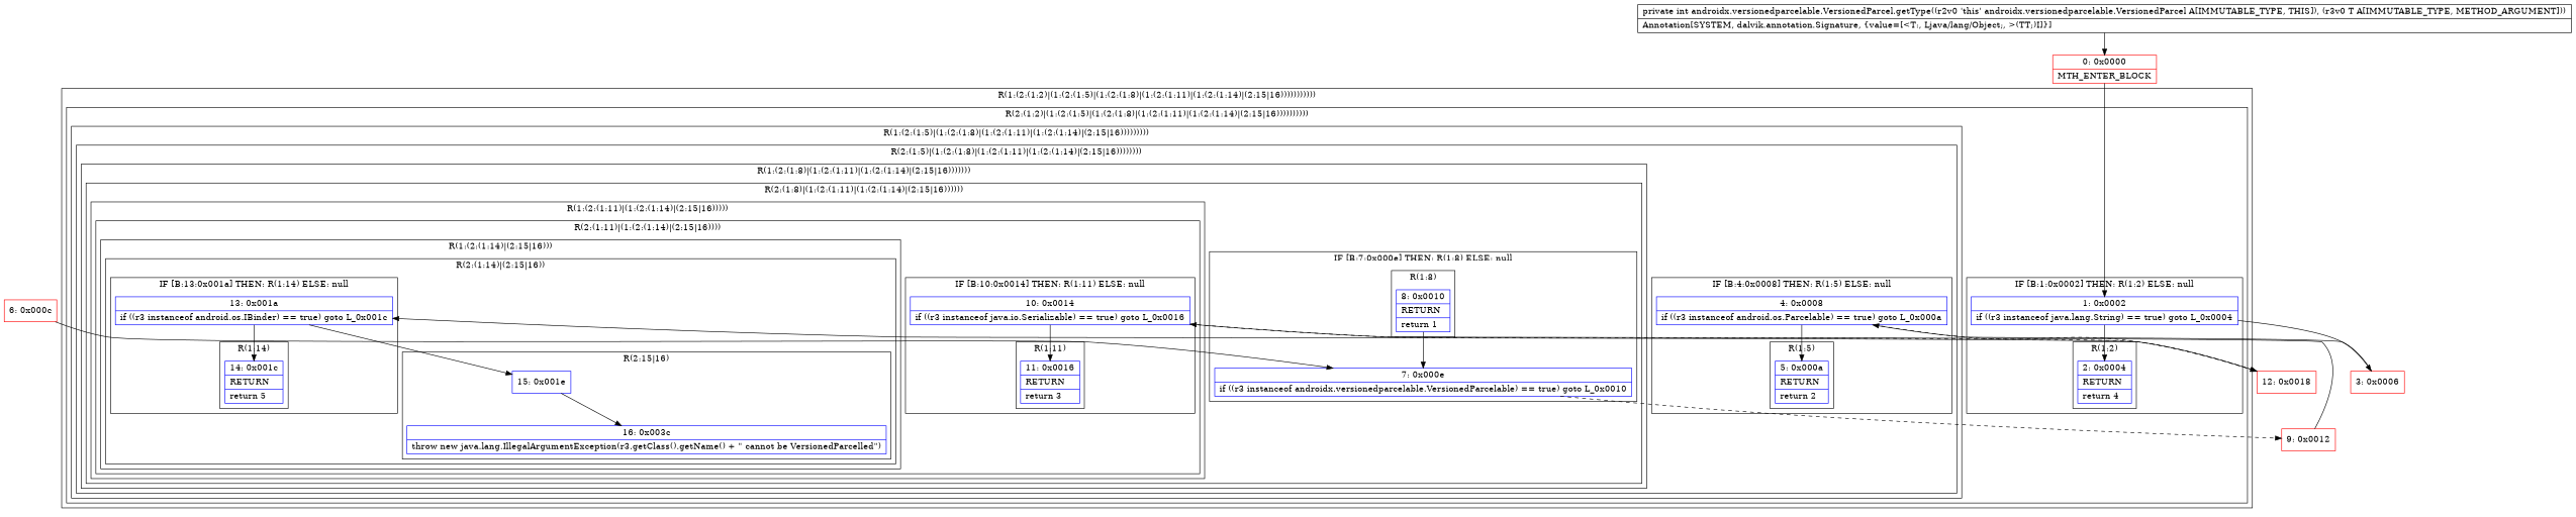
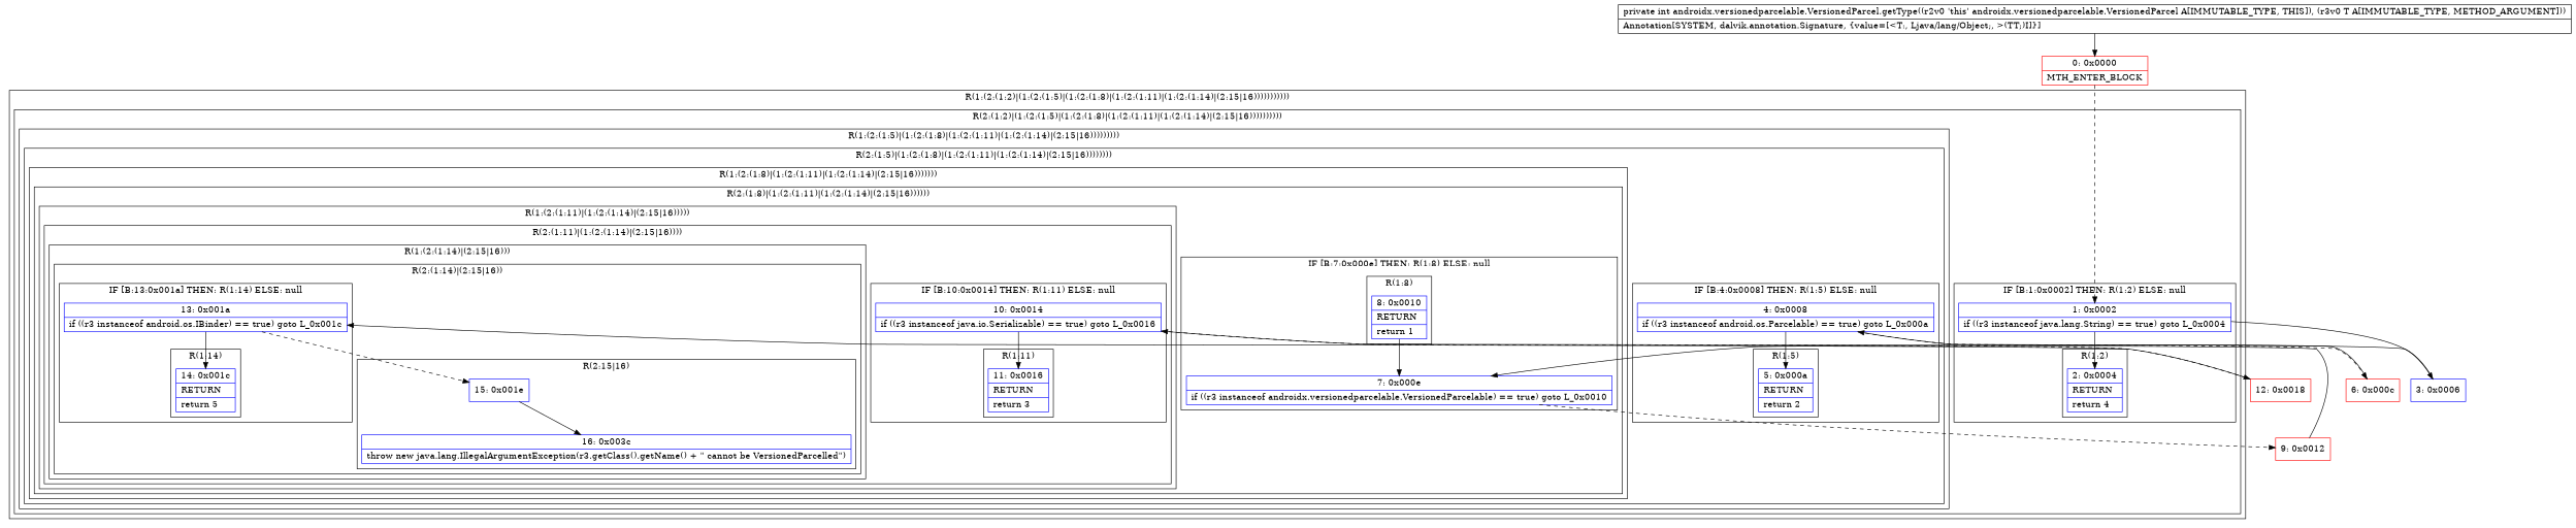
  digraph {
    node [color=blue shape=record]
    n1 [label="{2\:\ 0x0004|RETURN\l|return 4\l}"]
    n2 [label="{1\:\ 0x0002|if ((r3 instanceof java.lang.String) == true) goto L_0x0004\l}"]
    n3 [label="{5\:\ 0x000a|RETURN\l|return 2\l}"]
    n4 [label="{4\:\ 0x0008|if ((r3 instanceof android.os.Parcelable) == true) goto L_0x000a\l}"]
    n5 [label="{8\:\ 0x0010|RETURN\l|return 1\l}"]
    n6 [label="{7\:\ 0x000e|if ((r3 instanceof androidx.versionedparcelable.VersionedParcelable) == true) goto L_0x0010\l}"]
    n7 [label="{11\:\ 0x0016|RETURN\l|return 3\l}"]
    n8 [label="{10\:\ 0x0014|if ((r3 instanceof java.io.Serializable) == true) goto L_0x0016\l}"]
    n9 [label="{14\:\ 0x001c|RETURN\l|return 5\l}"]
    n10 [label="{13\:\ 0x001a|if ((r3 instanceof android.os.IBinder) == true) goto L_0x001c\l}"]
    n11 [label="{15\:\ 0x001e}"]
    n12 [label="{16\:\ 0x003c|throw new java.lang.IllegalArgumentException(r3.getClass().getName() + \" cannot be VersionedParcelled\")\l}"]
-   n13 [color=red label="{3\:\ 0x0006}"]
+   n13 [label="{3\:\ 0x0006}"]
    n14 [color=red label="{6\:\ 0x000c}"]
    n15 [color=red label="{9\:\ 0x0012}"]
    n16 [color=red label="{12\:\ 0x0018}"]
    n17 [color=red label="{0\:\ 0x0000|MTH_ENTER_BLOCK\l}"]
    n18 [label="{private int androidx.versionedparcelable.VersionedParcel.getType((r2v0 'this' androidx.versionedparcelable.VersionedParcel A[IMMUTABLE_TYPE, THIS]), (r3v0 T A[IMMUTABLE_TYPE, METHOD_ARGUMENT]))  | Annotation[SYSTEM, dalvik.annotation.Signature, \{value=[\<T:, Ljava\/lang\/Object;, \>(TT;)I]\}]\l}" color=""]
    subgraph cluster_1 {
      label="R(1:(2:(1:2)|(1:(2:(1:5)|(1:(2:(1:8)|(1:(2:(1:11)|(1:(2:(1:14)|(2:15|16)))))))))))"
      subgraph cluster_2 {
        label="R(2:(1:2)|(1:(2:(1:5)|(1:(2:(1:8)|(1:(2:(1:11)|(1:(2:(1:14)|(2:15|16))))))))))"
        subgraph cluster_3 {
          label="IF [B:1:0x0002] THEN: R(1:2) ELSE: null"
          n2
          subgraph cluster_4 {
            label="R(1:2)"
            n1
          }
        }
        subgraph cluster_5 {
          label="R(1:(2:(1:5)|(1:(2:(1:8)|(1:(2:(1:11)|(1:(2:(1:14)|(2:15|16)))))))))"
          subgraph cluster_6 {
            label="R(2:(1:5)|(1:(2:(1:8)|(1:(2:(1:11)|(1:(2:(1:14)|(2:15|16))))))))"
            subgraph cluster_7 {
              label="IF [B:4:0x0008] THEN: R(1:5) ELSE: null"
              n4
              subgraph cluster_8 {
                label="R(1:5)"
                n3
              }
            }
            subgraph cluster_9 {
              label="R(1:(2:(1:8)|(1:(2:(1:11)|(1:(2:(1:14)|(2:15|16)))))))"
              subgraph cluster_10 {
                label="R(2:(1:8)|(1:(2:(1:11)|(1:(2:(1:14)|(2:15|16))))))"
                subgraph cluster_11 {
                  label="IF [B:7:0x000e] THEN: R(1:8) ELSE: null"
                  n6
                  subgraph cluster_12 {
                    label="R(1:8)"
                    n5
                  }
                }
                subgraph cluster_13 {
                  label="R(1:(2:(1:11)|(1:(2:(1:14)|(2:15|16)))))"
                  subgraph cluster_14 {
                    label="R(2:(1:11)|(1:(2:(1:14)|(2:15|16))))"
                    subgraph cluster_15 {
                      label="IF [B:10:0x0014] THEN: R(1:11) ELSE: null"
                      n8
                      subgraph cluster_16 {
                        label="R(1:11)"
                        n7
                      }
                    }
                    subgraph cluster_17 {
                      label="R(1:(2:(1:14)|(2:15|16)))"
                      subgraph cluster_18 {
                        label="R(2:(1:14)|(2:15|16))"
                        subgraph cluster_19 {
                          label="IF [B:13:0x001a] THEN: R(1:14) ELSE: null"
                          n10
                          subgraph cluster_20 {
                            label="R(1:14)"
                            n9
                          }
                        }
                        subgraph cluster_21 {
                          label="R(2:15|16)"
                          n11
                          n12
                        }
                      }
                    }
                  }
                }
              }
            }
          }
        }
      }
    }
    n2 -> n1
    n2 -> n13 [style=solid]
    n4 -> n3
-   n4 -> n16 [style=dashed]
+   n4 -> n14 [style=dashed]
    n5 -> n6
    n6 -> n15 [style=dashed]
    n8 -> n7
    n8 -> n16 [style=dashed]
    n10 -> n9
-   n10 -> n11 [style=solid]
+   n10 -> n11 [style=dashed]
    n11 -> n12
    n13 -> n4
    n14 -> n6
    n15 -> n8
    n16 -> n10
-   n17 -> n2
+   n17 -> n2 [style=dashed]
    n18 -> n17
  }
